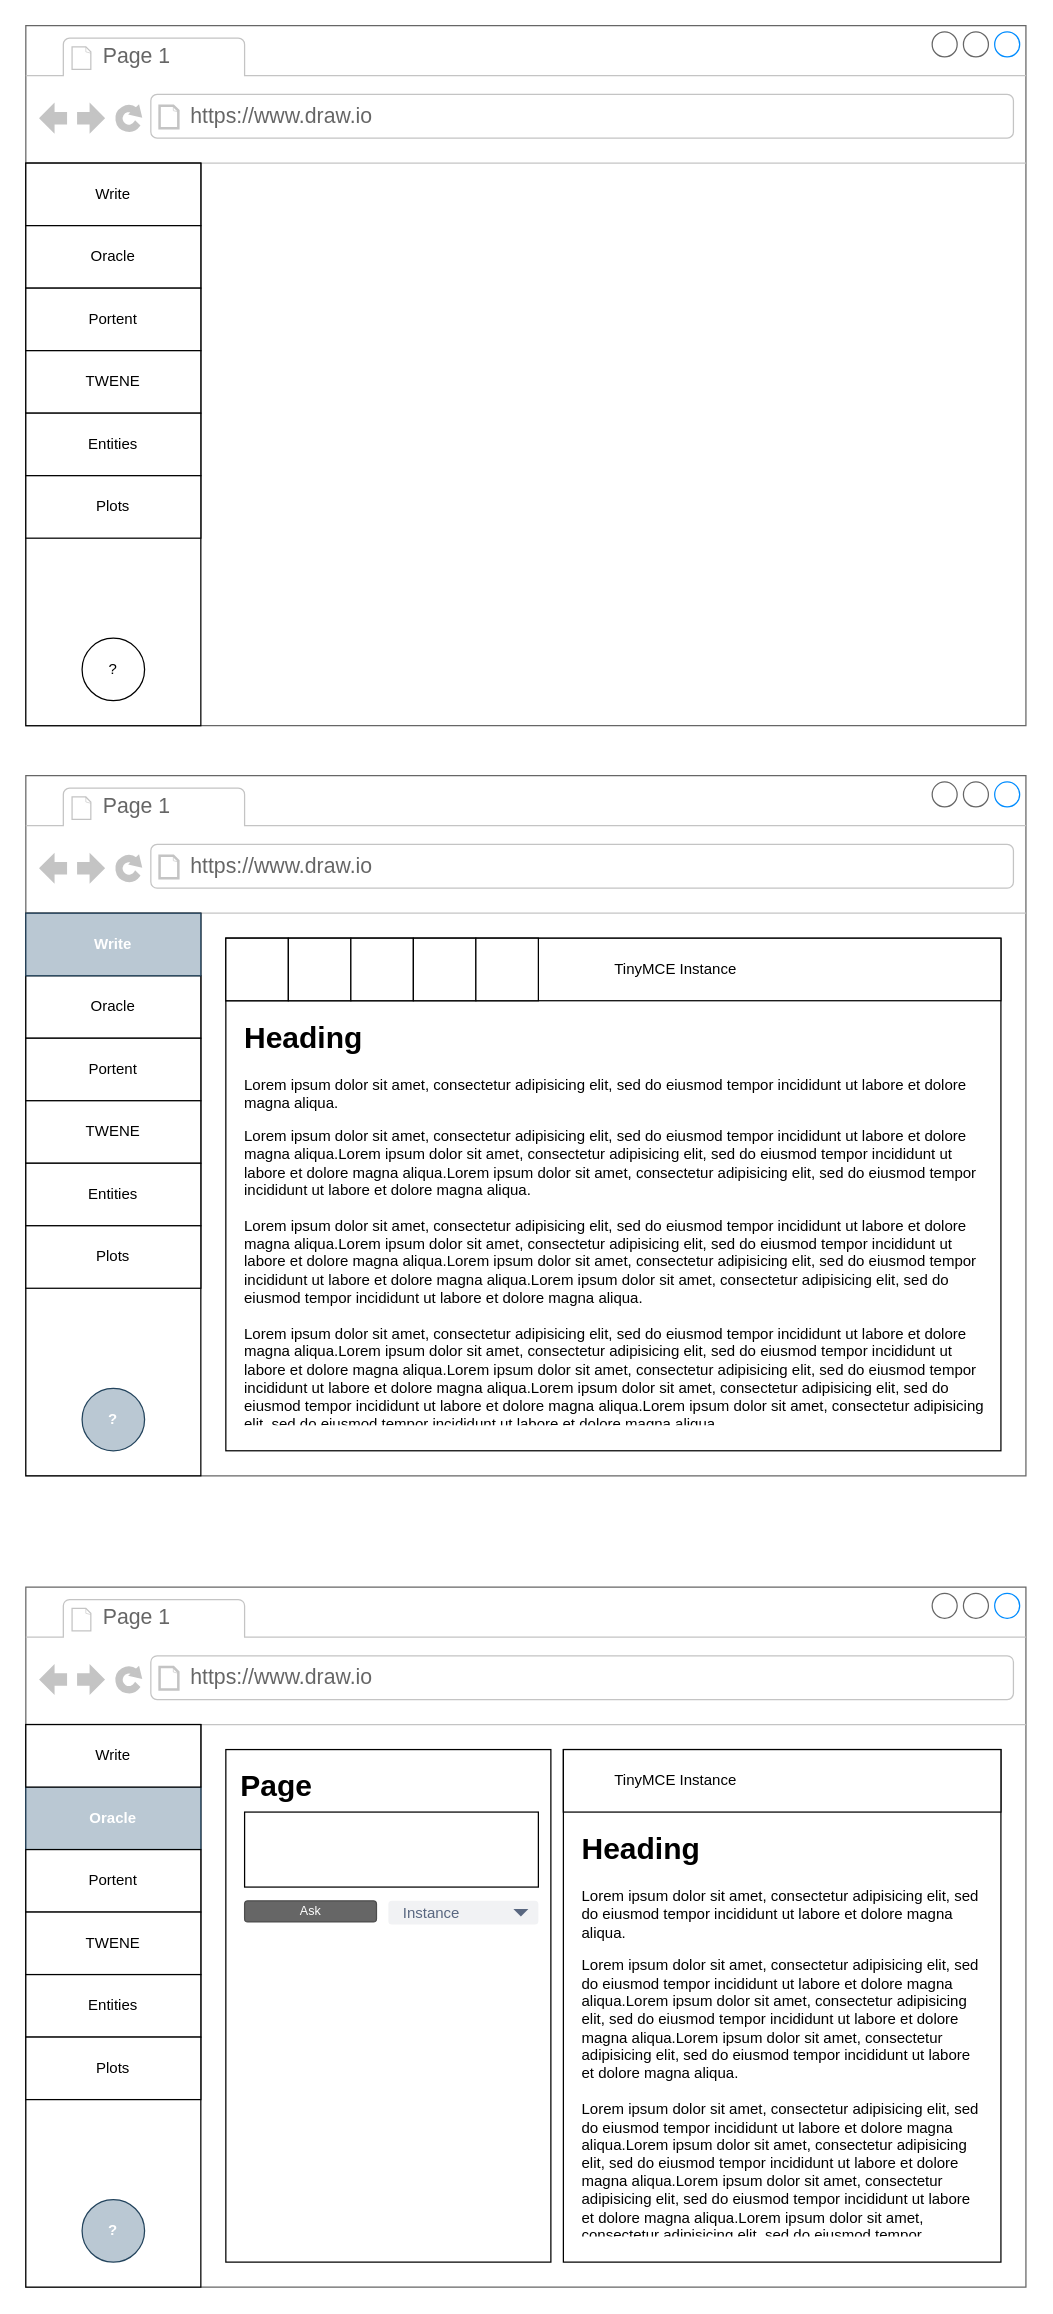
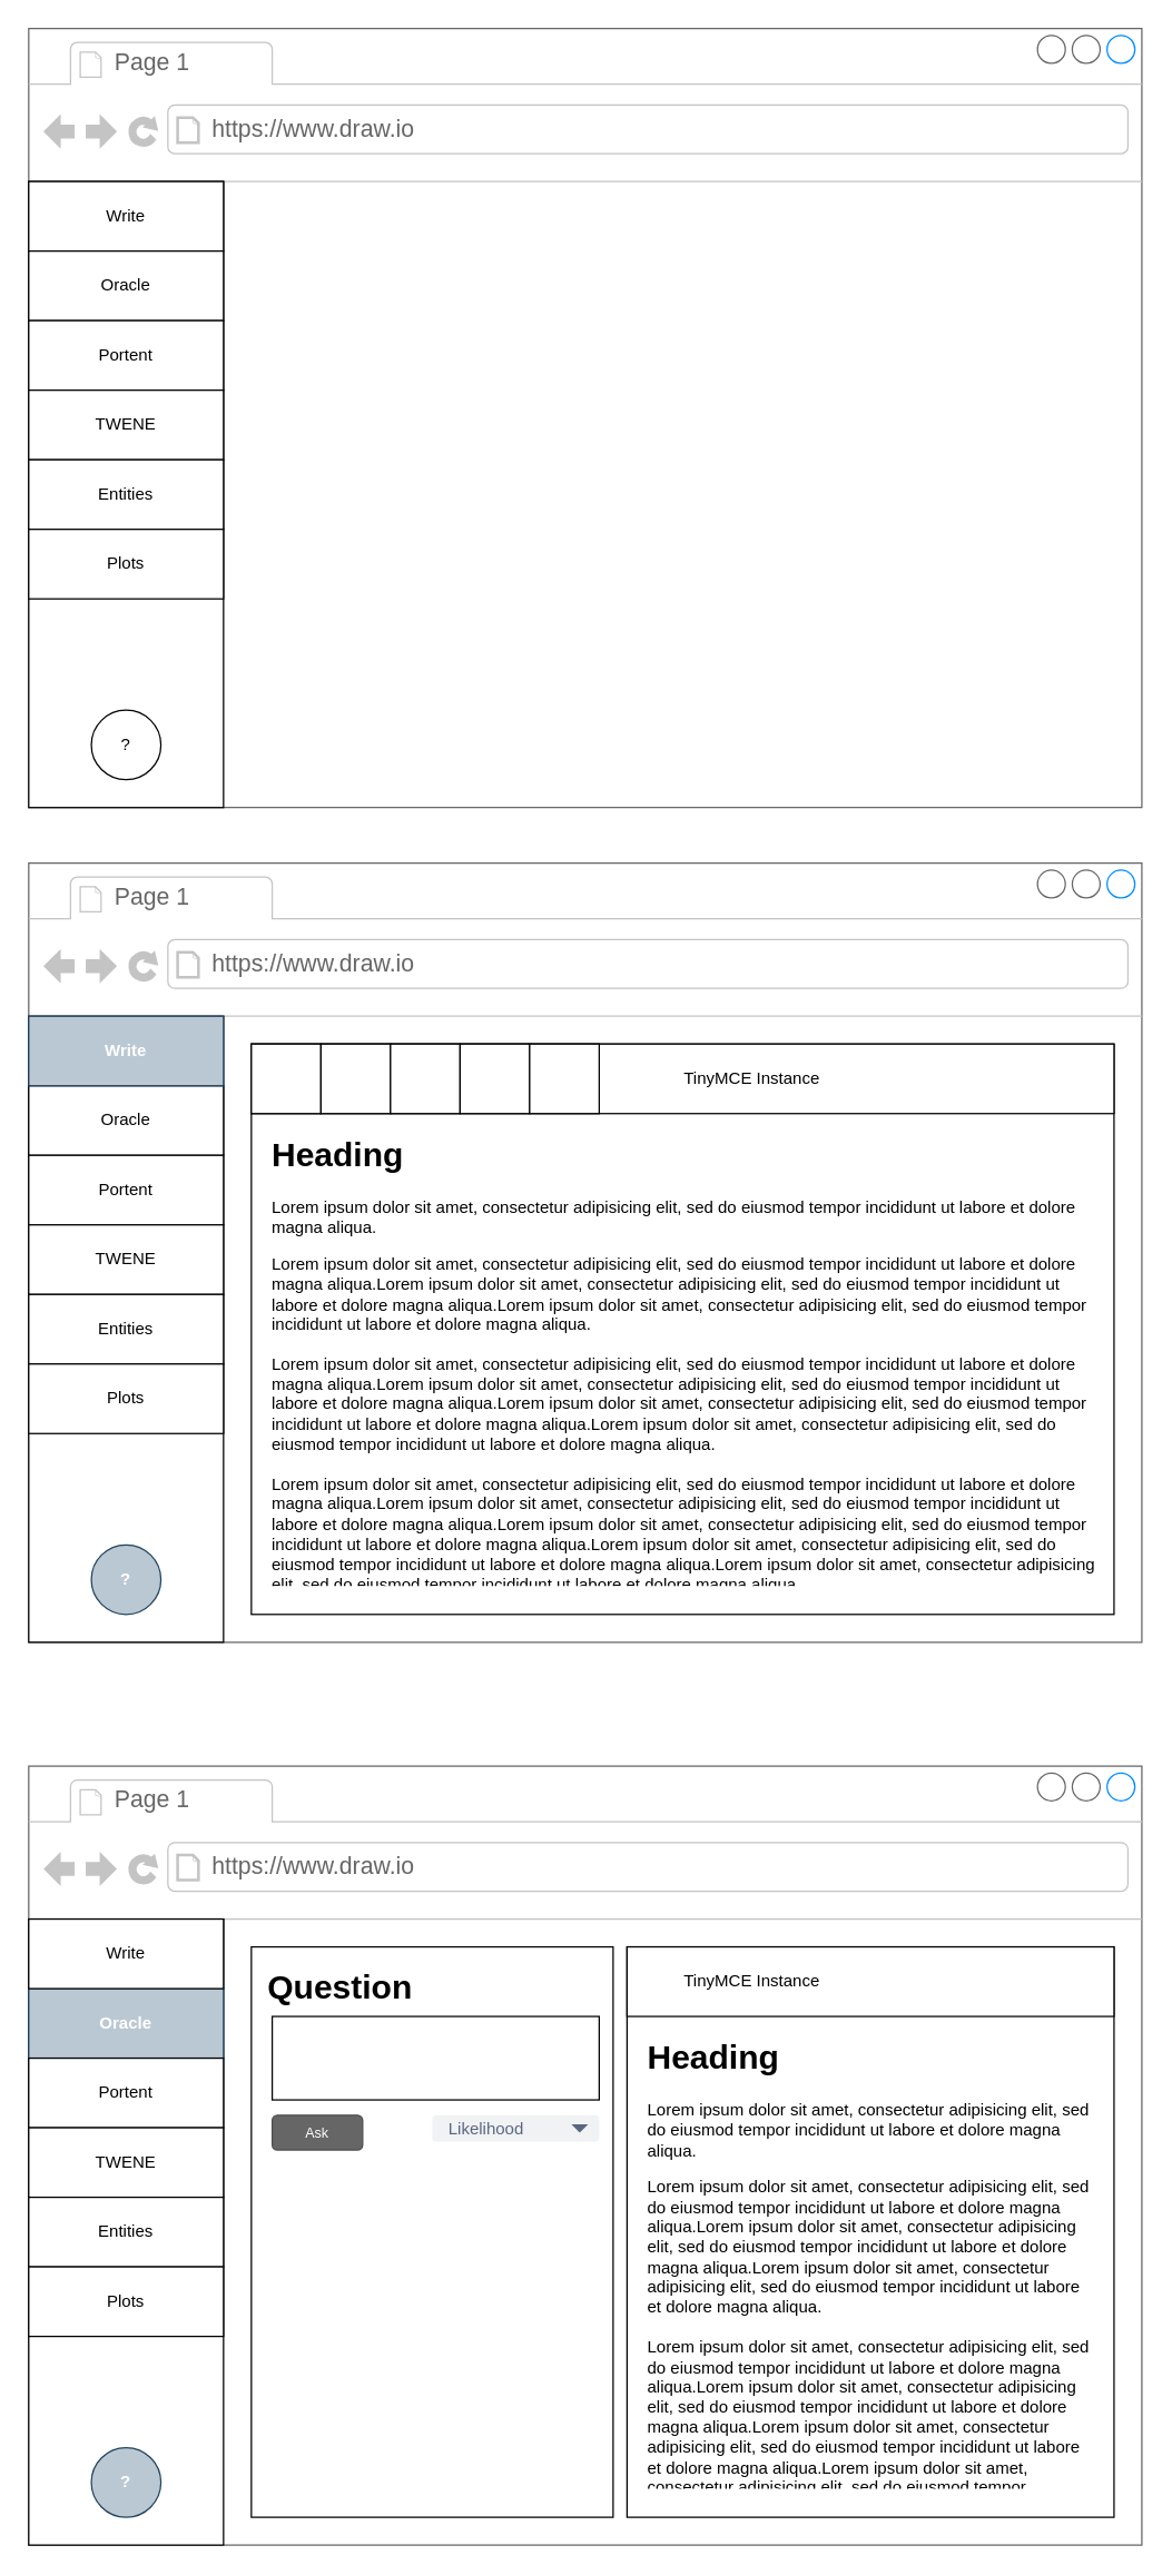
  <mxCell id="0" />
  <mxCell id="1" parent="0" />
  <mxCell id="2" value="" style="group" parent="1" vertex="1" connectable="0"><mxGeometry width="800" height="560" as="geometry" x="20" y="20" /></mxCell>
  <mxCell id="3" value="" style="strokeWidth=1;shadow=0;dashed=0;align=center;html=1;shape=mxgraph.mockup.containers.browserWindow;rSize=0;strokeColor=#666666;strokeColor2=#008cff;strokeColor3=#c4c4c4;mainText=,;recursiveResize=0;" parent="2" vertex="1"><mxGeometry width="800" height="560" as="geometry" /></mxCell>
  <mxCell id="4" value="Page 1" style="strokeWidth=1;shadow=0;dashed=0;align=center;html=1;shape=mxgraph.mockup.containers.anchor;fontSize=17;fontColor=#666666;align=left;" parent="3" vertex="1"><mxGeometry x="60" y="12" width="110" height="26" as="geometry" /></mxCell>
  <mxCell id="5" value="https://www.draw.io" style="strokeWidth=1;shadow=0;dashed=0;align=center;html=1;shape=mxgraph.mockup.containers.anchor;rSize=0;fontSize=17;fontColor=#666666;align=left;" parent="3" vertex="1"><mxGeometry x="130" y="60" width="250" height="26" as="geometry" /></mxCell>
  <mxCell id="6" value="" style="rounded=0;whiteSpace=wrap;html=1;" parent="3" vertex="1"><mxGeometry y="110" width="140" height="450" as="geometry" /></mxCell>
  <mxCell id="7" value="?" style="ellipse;whiteSpace=wrap;html=1;aspect=fixed;" parent="3" vertex="1"><mxGeometry x="45" y="490" width="50" height="50" as="geometry" /></mxCell>
  <mxCell id="8" value="Write" style="rounded=0;whiteSpace=wrap;html=1;" parent="2" vertex="1"><mxGeometry y="110" width="140" height="50" as="geometry" /></mxCell>
  <mxCell id="9" value="" style="strokeWidth=1;shadow=0;dashed=0;align=center;html=1;shape=mxgraph.mockup.containers.browserWindow;rSize=0;strokeColor=#666666;strokeColor2=#008cff;strokeColor3=#c4c4c4;mainText=,;recursiveResize=0;" parent="1" vertex="1"><mxGeometry y="620" width="800" height="560" as="geometry" x="20" /></mxCell>
  <mxCell id="10" value="Page 1" style="strokeWidth=1;shadow=0;dashed=0;align=center;html=1;shape=mxgraph.mockup.containers.anchor;fontSize=17;fontColor=#666666;align=left;" parent="9" vertex="1"><mxGeometry x="60" y="12" width="110" height="26" as="geometry" /></mxCell>
  <mxCell id="11" value="https://www.draw.io" style="strokeWidth=1;shadow=0;dashed=0;align=center;html=1;shape=mxgraph.mockup.containers.anchor;rSize=0;fontSize=17;fontColor=#666666;align=left;" parent="9" vertex="1"><mxGeometry x="130" y="60" width="250" height="26" as="geometry" /></mxCell>
  <mxCell id="12" value="" style="rounded=0;whiteSpace=wrap;html=1;" parent="9" vertex="1"><mxGeometry y="110" width="140" height="450" as="geometry" /></mxCell>
  <mxCell id="13" value="Oracle" style="rounded=0;whiteSpace=wrap;html=1;" parent="9" vertex="1"><mxGeometry y="160" width="140" height="50" as="geometry" /></mxCell>
  <mxCell id="14" value="Portent" style="rounded=0;whiteSpace=wrap;html=1;" parent="9" vertex="1"><mxGeometry y="210" width="140" height="50" as="geometry" /></mxCell>
  <mxCell id="15" value="TWENE" style="rounded=0;whiteSpace=wrap;html=1;" parent="9" vertex="1"><mxGeometry y="260" width="140" height="50" as="geometry" /></mxCell>
  <mxCell id="16" value="Entities" style="rounded=0;whiteSpace=wrap;html=1;" parent="9" vertex="1"><mxGeometry y="310" width="140" height="50" as="geometry" /></mxCell>
  <mxCell id="17" value="Plots" style="rounded=0;whiteSpace=wrap;html=1;" parent="9" vertex="1"><mxGeometry y="360" width="140" height="50" as="geometry" /></mxCell>
  <mxCell id="18" value="?" style="ellipse;whiteSpace=wrap;html=1;aspect=fixed;rounded=0;fontColor=#FFFFFF;fontStyle=1;strokeColor=#23445d;fillColor=#bac8d3;" parent="9" vertex="1"><mxGeometry x="45" y="490" width="50" height="50" as="geometry" /></mxCell>
  <mxCell id="19" value="" style="rounded=0;whiteSpace=wrap;html=1;fontColor=#FFFFFF;" parent="9" vertex="1"><mxGeometry x="160" y="130" width="620" height="410" as="geometry" /></mxCell>
  <mxCell id="20" value="" style="rounded=0;whiteSpace=wrap;html=1;fontColor=#FFFFFF;" parent="9" vertex="1"><mxGeometry x="160" y="130" width="620" height="50" as="geometry" /></mxCell>
  <mxCell id="21" value="" style="whiteSpace=wrap;html=1;aspect=fixed;fontColor=#FFFFFF;" parent="9" vertex="1"><mxGeometry x="160" y="130" width="50" height="50" as="geometry" /></mxCell>
  <mxCell id="22" value="" style="whiteSpace=wrap;html=1;aspect=fixed;fontColor=#FFFFFF;" parent="9" vertex="1"><mxGeometry x="210" y="130" width="50" height="50" as="geometry" /></mxCell>
  <mxCell id="23" value="" style="whiteSpace=wrap;html=1;aspect=fixed;fontColor=#FFFFFF;" parent="9" vertex="1"><mxGeometry x="260" y="130" width="50" height="50" as="geometry" /></mxCell>
  <mxCell id="24" value="" style="whiteSpace=wrap;html=1;aspect=fixed;fontColor=#FFFFFF;" parent="9" vertex="1"><mxGeometry x="310" y="130" width="50" height="50" as="geometry" /></mxCell>
  <mxCell id="25" value="" style="whiteSpace=wrap;html=1;aspect=fixed;fontColor=#FFFFFF;" parent="9" vertex="1"><mxGeometry x="360" y="130" width="50" height="50" as="geometry" /></mxCell>
  <mxCell id="26" value="TinyMCE Instance" style="text;html=1;strokeColor=none;fillColor=none;align=center;verticalAlign=middle;whiteSpace=wrap;rounded=0;fontColor=#000000;" parent="9" vertex="1"><mxGeometry x="440" y="140" width="160" height="30" as="geometry" /></mxCell>
  <mxCell id="27" value="&lt;h1&gt;Heading&lt;/h1&gt;&lt;p&gt;Lorem ipsum dolor sit amet, consectetur adipisicing elit, sed do eiusmod tempor incididunt ut labore et dolore magna aliqua.&lt;/p&gt;Lorem ipsum dolor sit amet, consectetur adipisicing elit, sed do eiusmod tempor incididunt ut labore et dolore magna aliqua.Lorem ipsum dolor sit amet, consectetur adipisicing elit, sed do eiusmod tempor incididunt ut labore et dolore magna aliqua.Lorem ipsum dolor sit amet, consectetur adipisicing elit, sed do eiusmod tempor incididunt ut labore et dolore magna aliqua.&lt;br&gt;&lt;br&gt;Lorem ipsum dolor sit amet, consectetur adipisicing elit, sed do eiusmod tempor incididunt ut labore et dolore magna aliqua.Lorem ipsum dolor sit amet, consectetur adipisicing elit, sed do eiusmod tempor incididunt ut labore et dolore magna aliqua.Lorem ipsum dolor sit amet, consectetur adipisicing elit, sed do eiusmod tempor incididunt ut labore et dolore magna aliqua.Lorem ipsum dolor sit amet, consectetur adipisicing elit, sed do eiusmod tempor incididunt ut labore et dolore magna aliqua.&lt;br&gt;&lt;br&gt;Lorem ipsum dolor sit amet, consectetur adipisicing elit, sed do eiusmod tempor incididunt ut labore et dolore magna aliqua.Lorem ipsum dolor sit amet, consectetur adipisicing elit, sed do eiusmod tempor incididunt ut labore et dolore magna aliqua.Lorem ipsum dolor sit amet, consectetur adipisicing elit, sed do eiusmod tempor incididunt ut labore et dolore magna aliqua.Lorem ipsum dolor sit amet, consectetur adipisicing elit, sed do eiusmod tempor incididunt ut labore et dolore magna aliqua.Lorem ipsum dolor sit amet, consectetur adipisicing elit, sed do eiusmod tempor incididunt ut labore et dolore magna aliqua." style="text;html=1;strokeColor=none;fillColor=none;spacing=5;spacingTop=-20;whiteSpace=wrap;overflow=hidden;rounded=0;fontColor=#000000;" parent="9" vertex="1"><mxGeometry x="170" y="190" width="600" height="330" as="geometry" /></mxCell>
  <mxCell id="28" value="Write" style="rounded=0;whiteSpace=wrap;html=1;fillColor=#bac8d3;strokeColor=#23445d;fontColor=#FFFFFF;fontStyle=1" parent="1" vertex="1"><mxGeometry y="730" width="140" height="50" as="geometry" x="20" /></mxCell>
  <mxCell id="29" value="" style="strokeWidth=1;shadow=0;dashed=0;align=center;html=1;shape=mxgraph.mockup.containers.browserWindow;rSize=0;strokeColor=#666666;strokeColor2=#008cff;strokeColor3=#c4c4c4;mainText=,;recursiveResize=0;" parent="1" vertex="1"><mxGeometry y="1269" width="800" height="560" as="geometry" x="20" /></mxCell>
  <mxCell id="30" value="Page 1" style="strokeWidth=1;shadow=0;dashed=0;align=center;html=1;shape=mxgraph.mockup.containers.anchor;fontSize=17;fontColor=#666666;align=left;" parent="29" vertex="1"><mxGeometry x="60" y="12" width="110" height="26" as="geometry" /></mxCell>
  <mxCell id="31" value="https://www.draw.io" style="strokeWidth=1;shadow=0;dashed=0;align=center;html=1;shape=mxgraph.mockup.containers.anchor;rSize=0;fontSize=17;fontColor=#666666;align=left;" parent="29" vertex="1"><mxGeometry x="130" y="60" width="250" height="26" as="geometry" /></mxCell>
  <mxCell id="32" value="" style="rounded=0;whiteSpace=wrap;html=1;" parent="29" vertex="1"><mxGeometry y="110" width="140" height="450" as="geometry" /></mxCell>
  <mxCell id="33" value="Oracle" style="rounded=0;whiteSpace=wrap;html=1;fontColor=#FFFFFF;fontStyle=1;strokeColor=#23445d;fillColor=#bac8d3;" parent="29" vertex="1"><mxGeometry y="160" width="140" height="50" as="geometry" /></mxCell>
  <mxCell id="34" value="Portent" style="rounded=0;whiteSpace=wrap;html=1;" parent="29" vertex="1"><mxGeometry y="210" width="140" height="50" as="geometry" /></mxCell>
  <mxCell id="35" value="TWENE" style="rounded=0;whiteSpace=wrap;html=1;" parent="29" vertex="1"><mxGeometry y="260" width="140" height="50" as="geometry" /></mxCell>
  <mxCell id="36" value="Entities" style="rounded=0;whiteSpace=wrap;html=1;" parent="29" vertex="1"><mxGeometry y="310" width="140" height="50" as="geometry" /></mxCell>
  <mxCell id="37" value="Plots" style="rounded=0;whiteSpace=wrap;html=1;" parent="29" vertex="1"><mxGeometry y="360" width="140" height="50" as="geometry" /></mxCell>
  <mxCell id="38" value="?" style="ellipse;whiteSpace=wrap;html=1;aspect=fixed;rounded=0;fontColor=#FFFFFF;fontStyle=1;strokeColor=#23445d;fillColor=#bac8d3;" parent="29" vertex="1"><mxGeometry x="45" y="490" width="50" height="50" as="geometry" /></mxCell>
  <mxCell id="39" value="" style="rounded=0;whiteSpace=wrap;html=1;fontColor=#FFFFFF;" parent="29" vertex="1"><mxGeometry x="160" y="130" width="260" height="410" as="geometry" /></mxCell>
  <mxCell id="40" value="Write" style="rounded=0;whiteSpace=wrap;html=1;" parent="29" vertex="1"><mxGeometry y="110" width="140" height="50" as="geometry" /></mxCell>
  <mxCell id="41" value="" style="rounded=0;whiteSpace=wrap;html=1;fontColor=#FFFFFF;" parent="29" vertex="1"><mxGeometry x="430" y="130" width="350" height="410" as="geometry" /></mxCell>
  <mxCell id="42" value="" style="rounded=0;whiteSpace=wrap;html=1;fontColor=#FFFFFF;" parent="29" vertex="1"><mxGeometry x="430" y="130" width="350" height="50" as="geometry" /></mxCell>
  <mxCell id="43" value="TinyMCE Instance" style="text;html=1;strokeColor=none;fillColor=none;align=center;verticalAlign=middle;whiteSpace=wrap;rounded=0;fontColor=#000000;" parent="29" vertex="1"><mxGeometry x="440" y="140" width="160" height="30" as="geometry" /></mxCell>
  <mxCell id="44" value="&lt;h1&gt;Heading&lt;/h1&gt;&lt;p&gt;Lorem ipsum dolor sit amet, consectetur adipisicing elit, sed do eiusmod tempor incididunt ut labore et dolore magna aliqua.&lt;/p&gt;Lorem ipsum dolor sit amet, consectetur adipisicing elit, sed do eiusmod tempor incididunt ut labore et dolore magna aliqua.Lorem ipsum dolor sit amet, consectetur adipisicing elit, sed do eiusmod tempor incididunt ut labore et dolore magna aliqua.Lorem ipsum dolor sit amet, consectetur adipisicing elit, sed do eiusmod tempor incididunt ut labore et dolore magna aliqua.&lt;br&gt;&lt;br&gt;Lorem ipsum dolor sit amet, consectetur adipisicing elit, sed do eiusmod tempor incididunt ut labore et dolore magna aliqua.Lorem ipsum dolor sit amet, consectetur adipisicing elit, sed do eiusmod tempor incididunt ut labore et dolore magna aliqua.Lorem ipsum dolor sit amet, consectetur adipisicing elit, sed do eiusmod tempor incididunt ut labore et dolore magna aliqua.Lorem ipsum dolor sit amet, consectetur adipisicing elit, sed do eiusmod tempor incididunt ut labore et dolore magna aliqua.&lt;br&gt;&lt;br&gt;Lorem ipsum dolor sit amet, consectetur adipisicing elit, sed do eiusmod tempor incididunt ut labore et dolore magna aliqua.Lorem ipsum dolor sit amet, consectetur adipisicing elit, sed do eiusmod tempor incididunt ut labore et dolore magna aliqua.Lorem ipsum dolor sit amet, consectetur adipisicing elit, sed do eiusmod tempor incididunt ut labore et dolore magna aliqua.Lorem ipsum dolor sit amet, consectetur adipisicing elit, sed do eiusmod tempor incididunt ut labore et dolore magna aliqua.Lorem ipsum dolor sit amet, consectetur adipisicing elit, sed do eiusmod tempor incididunt ut labore et dolore magna aliqua." style="text;html=1;strokeColor=none;fillColor=none;spacing=5;spacingTop=-20;whiteSpace=wrap;overflow=hidden;rounded=0;fontColor=#000000;" parent="29" vertex="1"><mxGeometry x="440" y="190" width="330" height="330" as="geometry" /></mxCell>
- <mxCell id="45" value="Page" style="text;strokeColor=none;fillColor=none;html=1;fontSize=24;fontStyle=1;verticalAlign=middle;align=left;fontColor=#000000;" parent="29" vertex="1"><mxGeometry x="170" y="140" width="110" height="40" as="geometry" /></mxCell>
+ <mxCell id="45" value="Question" style="text;strokeColor=none;fillColor=none;html=1;fontSize=24;fontStyle=1;verticalAlign=middle;align=left;fontColor=#000000;" parent="29" vertex="1"><mxGeometry x="170" y="140" width="110" height="40" as="geometry" /></mxCell>
  <mxCell id="46" value="" style="rounded=0;whiteSpace=wrap;html=1;fontColor=#000000;align=left;" parent="29" vertex="1"><mxGeometry x="175" y="180" width="235" height="60" as="geometry" /></mxCell>
- <mxCell id="47" value="Ask" style="rounded=1;html=1;shadow=0;dashed=0;whiteSpace=wrap;fontSize=10;fillColor=#666666;align=center;strokeColor=#4D4D4D;fontColor=#ffffff;" parent="29" vertex="1"><mxGeometry x="175" y="251" width="105.5" height="16.88" as="geometry" /></mxCell>
- <mxCell id="48" value="Instance" style="rounded=1;fillColor=#F1F2F4;strokeColor=none;html=1;fontColor=#596780;align=left;fontSize=12;spacingLeft=10;sketch=0;" parent="29" vertex="1"><mxGeometry x="290" y="251" width="120" height="19" as="geometry" /></mxCell>
+ <mxCell id="47" value="Ask" style="rounded=1;html=1;shadow=0;dashed=0;whiteSpace=wrap;fontSize=10;fillColor=#666666;align=center;strokeColor=#4D4D4D;fontColor=#ffffff;" parent="29" vertex="1"><mxGeometry x="175" y="251" width="65" height="25" as="geometry" /></mxCell>
+ <mxCell id="48" value="Likelihood" style="rounded=1;fillColor=#F1F2F4;strokeColor=none;html=1;fontColor=#596780;align=left;fontSize=12;spacingLeft=10;sketch=0;" parent="29" vertex="1"><mxGeometry x="290" y="251" width="120" height="19" as="geometry" /></mxCell>
  <mxCell id="49" value="" style="shape=triangle;direction=south;fillColor=#596780;strokeColor=none;html=1;sketch=0;fontColor=#000000;align=left;" parent="48" vertex="1"><mxGeometry x="1" y="0.5" width="12" height="6" relative="1" as="geometry"><mxPoint x="-20" y="-3" as="offset" /></mxGeometry></mxCell>
  <mxCell id="50" value="Oracle" style="rounded=0;whiteSpace=wrap;html=1;" parent="1" vertex="1"><mxGeometry y="180" width="140" height="50" as="geometry" x="20" /></mxCell>
  <mxCell id="51" value="Portent" style="rounded=0;whiteSpace=wrap;html=1;" parent="1" vertex="1"><mxGeometry y="230" width="140" height="50" as="geometry" x="20" /></mxCell>
  <mxCell id="52" value="TWENE" style="rounded=0;whiteSpace=wrap;html=1;" parent="1" vertex="1"><mxGeometry y="280" width="140" height="50" as="geometry" x="20" /></mxCell>
  <mxCell id="53" value="Entities" style="rounded=0;whiteSpace=wrap;html=1;" parent="1" vertex="1"><mxGeometry y="330" width="140" height="50" as="geometry" x="20" /></mxCell>
  <mxCell id="54" value="Plots" style="rounded=0;whiteSpace=wrap;html=1;" parent="1" vertex="1"><mxGeometry y="380" width="140" height="50" as="geometry" x="20" /></mxCell>
